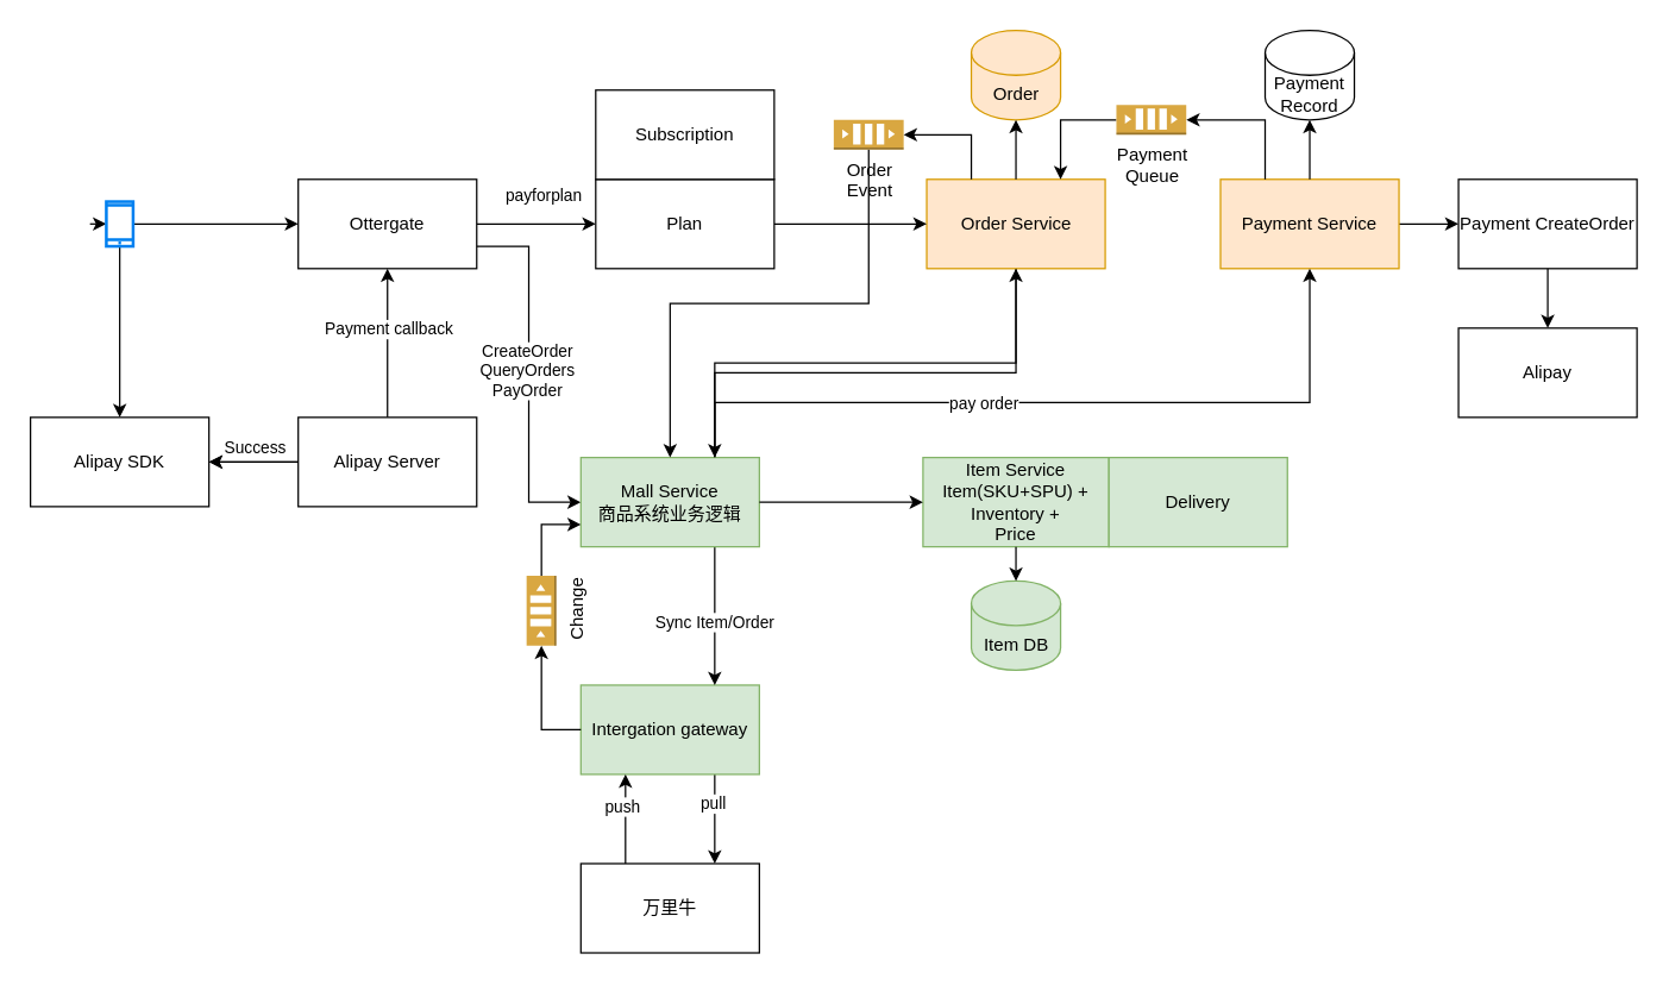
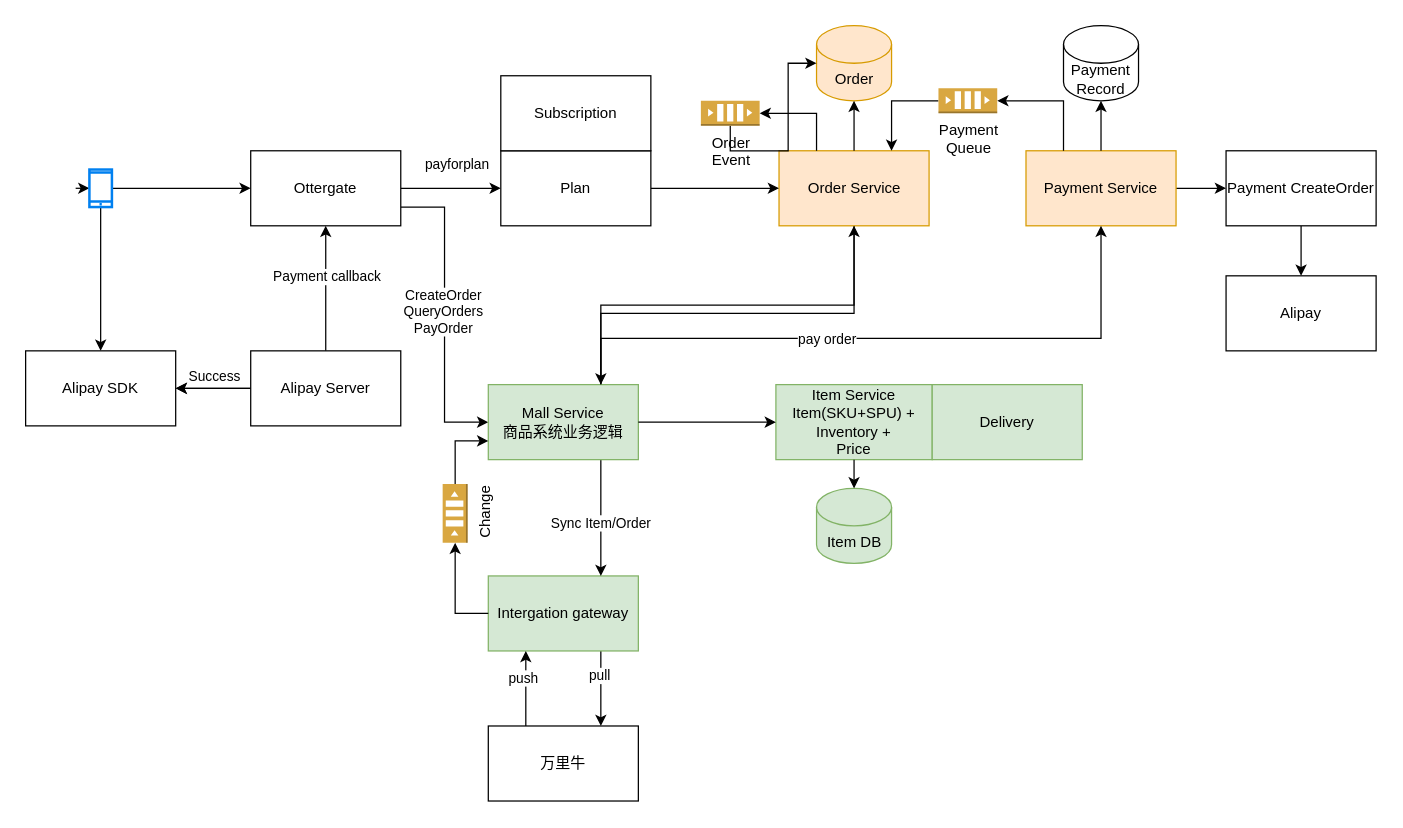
  <mxCell id="0" />
  <mxCell id="1" parent="0" />
  <mxCell id="2" value="" style="edgeStyle=orthogonalEdgeStyle;rounded=0;orthogonalLoop=1;jettySize=auto;html=1;entryX=0;entryY=0.5;entryDx=0;entryDy=0;" edge="1" parent="1" source="6" target="47"><mxGeometry relative="1" as="geometry"><mxPoint x="410" y="140" as="targetPoint" /></mxGeometry></mxCell>
  <mxCell id="3" value="payforplan" style="edgeLabel;html=1;align=center;verticalAlign=middle;resizable=0;points=[];" vertex="1" connectable="0" parent="2"><mxGeometry x="0.102" y="-1" relative="1" as="geometry"><mxPoint y="-21" as="offset" /></mxGeometry></mxCell>
  <mxCell id="4" style="edgeStyle=orthogonalEdgeStyle;rounded=0;orthogonalLoop=1;jettySize=auto;html=1;exitX=1;exitY=0.75;exitDx=0;exitDy=0;entryX=0;entryY=0.5;entryDx=0;entryDy=0;" edge="1" parent="1" source="6" target="45"><mxGeometry relative="1" as="geometry" /></mxCell>
  <mxCell id="5" value="CreateOrder&lt;br&gt;QueryOrders&lt;br&gt;PayOrder" style="edgeLabel;html=1;align=center;verticalAlign=middle;resizable=0;points=[];" vertex="1" connectable="0" parent="4"><mxGeometry x="-0.026" y="-2" relative="1" as="geometry"><mxPoint as="offset" /></mxGeometry></mxCell>
  <mxCell id="6" value="Ottergate" style="rounded=0;whiteSpace=wrap;html=1;" vertex="1" parent="1"><mxGeometry x="200" y="120" width="120" height="60" as="geometry" /></mxCell>
  <mxCell id="7" value="" style="endArrow=classic;html=1;rounded=0;entryX=0;entryY=0.5;entryDx=0;entryDy=0;" edge="1" parent="1" source="40" target="6"><mxGeometry width="50" height="50" relative="1" as="geometry"><mxPoint x="60" y="150" as="sourcePoint" /><mxPoint x="110" y="150" as="targetPoint" /></mxGeometry></mxCell>
  <mxCell id="8" style="edgeStyle=orthogonalEdgeStyle;rounded=0;orthogonalLoop=1;jettySize=auto;html=1;exitX=0.5;exitY=1;exitDx=0;exitDy=0;entryX=0.75;entryY=0;entryDx=0;entryDy=0;" edge="1" parent="1" source="9" target="45"><mxGeometry relative="1" as="geometry" /></mxCell>
  <mxCell id="9" value="Order Service" style="whiteSpace=wrap;html=1;rounded=0;fillColor=#ffe6cc;strokeColor=#d79b00;" vertex="1" parent="1"><mxGeometry x="622.5" y="120" width="120" height="60" as="geometry" /></mxCell>
  <mxCell id="10" style="edgeStyle=orthogonalEdgeStyle;rounded=0;orthogonalLoop=1;jettySize=auto;html=1;exitX=1;exitY=0.5;exitDx=0;exitDy=0;entryX=0;entryY=0.5;entryDx=0;entryDy=0;" edge="1" parent="1" source="12" target="18"><mxGeometry relative="1" as="geometry" /></mxCell>
  <mxCell id="11" style="edgeStyle=orthogonalEdgeStyle;rounded=0;orthogonalLoop=1;jettySize=auto;html=1;exitX=0;exitY=0.5;exitDx=0;exitDy=0;entryX=0.75;entryY=0;entryDx=0;entryDy=0;exitPerimeter=0;" edge="1" parent="1" source="52" target="9"><mxGeometry relative="1" as="geometry" /></mxCell>
  <mxCell id="12" value="Payment Service" style="whiteSpace=wrap;html=1;rounded=0;fillColor=#ffe6cc;strokeColor=#d79b00;" vertex="1" parent="1"><mxGeometry x="820" y="120" width="120" height="60" as="geometry" /></mxCell>
  <mxCell id="13" value="Order" style="shape=cylinder3;whiteSpace=wrap;html=1;boundedLbl=1;backgroundOutline=1;size=15;fillColor=#ffe6cc;strokeColor=#d79b00;" vertex="1" parent="1"><mxGeometry x="652.5" y="20" width="60" height="60" as="geometry" /></mxCell>
  <mxCell id="14" style="edgeStyle=orthogonalEdgeStyle;rounded=0;orthogonalLoop=1;jettySize=auto;html=1;exitX=0.5;exitY=0;exitDx=0;exitDy=0;entryX=0.5;entryY=1;entryDx=0;entryDy=0;entryPerimeter=0;" edge="1" parent="1" source="9" target="13"><mxGeometry relative="1" as="geometry" /></mxCell>
  <mxCell id="15" value="Payment&lt;br&gt;Record" style="shape=cylinder3;whiteSpace=wrap;html=1;boundedLbl=1;backgroundOutline=1;size=15;" vertex="1" parent="1"><mxGeometry x="850" y="20" width="60" height="60" as="geometry" /></mxCell>
  <mxCell id="16" style="edgeStyle=orthogonalEdgeStyle;rounded=0;orthogonalLoop=1;jettySize=auto;html=1;entryX=0.5;entryY=1;entryDx=0;entryDy=0;entryPerimeter=0;" edge="1" parent="1" source="12" target="15"><mxGeometry relative="1" as="geometry" /></mxCell>
  <mxCell id="17" style="edgeStyle=orthogonalEdgeStyle;rounded=0;orthogonalLoop=1;jettySize=auto;html=1;exitX=0.5;exitY=1;exitDx=0;exitDy=0;entryX=0.5;entryY=0;entryDx=0;entryDy=0;" edge="1" parent="1" source="18" target="19"><mxGeometry relative="1" as="geometry" /></mxCell>
  <mxCell id="18" value="Payment CreateOrder" style="whiteSpace=wrap;html=1;rounded=0;" vertex="1" parent="1"><mxGeometry x="980" y="120" width="120" height="60" as="geometry" /></mxCell>
  <mxCell id="19" value="Alipay" style="whiteSpace=wrap;html=1;rounded=0;" vertex="1" parent="1"><mxGeometry x="980" y="220" width="120" height="60" as="geometry" /></mxCell>
  <mxCell id="20" value="Item DB" style="shape=cylinder3;whiteSpace=wrap;html=1;boundedLbl=1;backgroundOutline=1;size=15;fillColor=#d5e8d4;strokeColor=#82b366;" vertex="1" parent="1"><mxGeometry x="652.5" y="390" width="60" height="60" as="geometry" /></mxCell>
  <mxCell id="21" style="edgeStyle=orthogonalEdgeStyle;rounded=0;orthogonalLoop=1;jettySize=auto;html=1;entryX=0.5;entryY=0;entryDx=0;entryDy=0;" edge="1" parent="1" source="40" target="22"><mxGeometry relative="1" as="geometry" /></mxCell>
  <mxCell id="22" value="Alipay SDK" style="rounded=0;whiteSpace=wrap;html=1;" vertex="1" parent="1"><mxGeometry x="20" y="280" width="120" height="60" as="geometry" /></mxCell>
  <mxCell id="23" style="edgeStyle=orthogonalEdgeStyle;rounded=0;orthogonalLoop=1;jettySize=auto;html=1;exitX=0;exitY=0.5;exitDx=0;exitDy=0;entryX=1;entryY=0.5;entryDx=0;entryDy=0;" edge="1" parent="1" source="28" target="22"><mxGeometry relative="1" as="geometry" /></mxCell>
  <mxCell id="24" value="Success" style="edgeLabel;html=1;align=center;verticalAlign=middle;resizable=0;points=[];" vertex="1" connectable="0" parent="23"><mxGeometry x="0.279" y="1" relative="1" as="geometry"><mxPoint x="8" y="-11" as="offset" /></mxGeometry></mxCell>
  <mxCell id="25" style="edgeStyle=orthogonalEdgeStyle;rounded=0;orthogonalLoop=1;jettySize=auto;html=1;exitX=0.5;exitY=0;exitDx=0;exitDy=0;entryX=0.5;entryY=1;entryDx=0;entryDy=0;" edge="1" parent="1" source="28" target="6"><mxGeometry relative="1" as="geometry" /></mxCell>
  <mxCell id="26" value="Payment callback" style="edgeLabel;html=1;align=center;verticalAlign=middle;resizable=0;points=[];" vertex="1" connectable="0" parent="25"><mxGeometry x="-0.3" y="-1" relative="1" as="geometry"><mxPoint x="-1" y="-25" as="offset" /></mxGeometry></mxCell>
  <mxCell id="27" value="" style="edgeStyle=orthogonalEdgeStyle;rounded=0;orthogonalLoop=1;jettySize=auto;html=1;" edge="1" parent="1" source="28" target="22"><mxGeometry relative="1" as="geometry" /></mxCell>
  <mxCell id="28" value="Alipay Server" style="rounded=0;whiteSpace=wrap;html=1;" vertex="1" parent="1"><mxGeometry x="200" y="280" width="120" height="60" as="geometry" /></mxCell>
  <mxCell id="29" value="Item Service&lt;br&gt;Item(SKU+SPU) + Inventory +&lt;br&gt;Price&lt;br&gt;" style="rounded=0;whiteSpace=wrap;html=1;fillColor=#d5e8d4;strokeColor=#82b366;" vertex="1" parent="1"><mxGeometry x="620" y="307" width="125" height="60" as="geometry" /></mxCell>
  <mxCell id="30" style="edgeStyle=orthogonalEdgeStyle;rounded=0;orthogonalLoop=1;jettySize=auto;html=1;exitX=0.75;exitY=1;exitDx=0;exitDy=0;entryX=0.75;entryY=0;entryDx=0;entryDy=0;" edge="1" parent="1" source="32" target="36"><mxGeometry relative="1" as="geometry" /></mxCell>
  <mxCell id="31" value="pull" style="edgeLabel;html=1;align=center;verticalAlign=middle;resizable=0;points=[];" vertex="1" connectable="0" parent="30"><mxGeometry x="-0.368" y="-2" relative="1" as="geometry"><mxPoint as="offset" /></mxGeometry></mxCell>
  <mxCell id="32" value="Intergation gateway" style="rounded=0;whiteSpace=wrap;html=1;fillColor=#d5e8d4;strokeColor=#82b366;" vertex="1" parent="1"><mxGeometry x="390" y="460" width="120" height="60" as="geometry" /></mxCell>
  <mxCell id="33" value="" style="shape=image;html=1;verticalAlign=top;verticalLabelPosition=bottom;labelBackgroundColor=#ffffff;imageAspect=0;aspect=fixed;image=https://cdn3.iconfinder.com/data/icons/UltimateGnome/128x128/status/gnome-fs-loading-icon.png" vertex="1" parent="1"><mxGeometry x="490" y="530" width="40" height="40" as="geometry" /></mxCell>
  <mxCell id="34" style="edgeStyle=orthogonalEdgeStyle;rounded=0;orthogonalLoop=1;jettySize=auto;html=1;exitX=0.25;exitY=0;exitDx=0;exitDy=0;entryX=0.25;entryY=1;entryDx=0;entryDy=0;" edge="1" parent="1" source="36" target="32"><mxGeometry relative="1" as="geometry" /></mxCell>
  <mxCell id="35" value="push" style="edgeLabel;html=1;align=center;verticalAlign=middle;resizable=0;points=[];" vertex="1" connectable="0" parent="34"><mxGeometry x="0.309" y="3" relative="1" as="geometry"><mxPoint as="offset" /></mxGeometry></mxCell>
  <mxCell id="36" value="万里牛" style="rounded=0;whiteSpace=wrap;html=1;" vertex="1" parent="1"><mxGeometry x="390" y="580" width="120" height="60" as="geometry" /></mxCell>
  <mxCell id="37" value="Delivery" style="rounded=0;whiteSpace=wrap;html=1;fillColor=#d5e8d4;strokeColor=#82b366;" vertex="1" parent="1"><mxGeometry x="745" y="307" width="120" height="60" as="geometry" /></mxCell>
  <mxCell id="38" style="edgeStyle=orthogonalEdgeStyle;rounded=0;orthogonalLoop=1;jettySize=auto;html=1;exitX=0.5;exitY=1;exitDx=0;exitDy=0;entryX=0.5;entryY=0;entryDx=0;entryDy=0;entryPerimeter=0;" edge="1" parent="1" source="29" target="20"><mxGeometry relative="1" as="geometry" /></mxCell>
  <mxCell id="39" value="" style="endArrow=classic;html=1;rounded=0;entryX=0;entryY=0.5;entryDx=0;entryDy=0;" edge="1" parent="1" target="40"><mxGeometry width="50" height="50" relative="1" as="geometry"><mxPoint x="60" y="150" as="sourcePoint" /><mxPoint x="200" y="150" as="targetPoint" /></mxGeometry></mxCell>
  <mxCell id="40" value="" style="html=1;verticalLabelPosition=bottom;align=center;labelBackgroundColor=#ffffff;verticalAlign=top;strokeWidth=2;strokeColor=#0080F0;shadow=0;dashed=0;shape=mxgraph.ios7.icons.smartphone;" vertex="1" parent="1"><mxGeometry x="71" y="135" width="18" height="30" as="geometry" /></mxCell>
  <mxCell id="41" style="edgeStyle=orthogonalEdgeStyle;rounded=0;orthogonalLoop=1;jettySize=auto;html=1;exitX=0.75;exitY=1;exitDx=0;exitDy=0;entryX=0.75;entryY=0;entryDx=0;entryDy=0;" edge="1" parent="1" source="45" target="32"><mxGeometry relative="1" as="geometry" /></mxCell>
  <mxCell id="42" value="Sync Item/Order" style="edgeLabel;html=1;align=center;verticalAlign=middle;resizable=0;points=[];" vertex="1" connectable="0" parent="41"><mxGeometry x="0.085" y="-1" relative="1" as="geometry"><mxPoint as="offset" /></mxGeometry></mxCell>
  <mxCell id="43" style="edgeStyle=orthogonalEdgeStyle;rounded=0;orthogonalLoop=1;jettySize=auto;html=1;exitX=0.75;exitY=0;exitDx=0;exitDy=0;entryX=0.5;entryY=1;entryDx=0;entryDy=0;" edge="1" parent="1" source="45" target="12"><mxGeometry relative="1" as="geometry"><mxPoint x="720" y="260" as="targetPoint" /><Array as="points"><mxPoint x="480" y="270" /><mxPoint x="880" y="270" /></Array></mxGeometry></mxCell>
  <mxCell id="44" value="pay order" style="edgeLabel;html=1;align=center;verticalAlign=middle;resizable=0;points=[];" vertex="1" connectable="0" parent="43"><mxGeometry x="-0.178" relative="1" as="geometry"><mxPoint as="offset" /></mxGeometry></mxCell>
  <mxCell id="45" value="Mall Service&lt;br&gt;商品系统业务逻辑" style="rounded=0;whiteSpace=wrap;html=1;fillColor=#d5e8d4;strokeColor=#82b366;" vertex="1" parent="1"><mxGeometry x="390" y="307" width="120" height="60" as="geometry" /></mxCell>
  <mxCell id="46" style="edgeStyle=orthogonalEdgeStyle;rounded=0;orthogonalLoop=1;jettySize=auto;html=1;exitX=1;exitY=0.5;exitDx=0;exitDy=0;entryX=0;entryY=0.5;entryDx=0;entryDy=0;" edge="1" parent="1" source="47" target="9"><mxGeometry relative="1" as="geometry" /></mxCell>
  <mxCell id="47" value="Plan" style="rounded=0;whiteSpace=wrap;html=1;" vertex="1" parent="1"><mxGeometry x="400" y="120" width="120" height="60" as="geometry" /></mxCell>
  <mxCell id="48" style="edgeStyle=orthogonalEdgeStyle;rounded=0;orthogonalLoop=1;jettySize=auto;html=1;exitX=0.75;exitY=0;exitDx=0;exitDy=0;entryX=0.5;entryY=1;entryDx=0;entryDy=0;" edge="1" parent="1" source="45" target="9"><mxGeometry relative="1" as="geometry"><Array as="points"><mxPoint x="480" y="250" /><mxPoint x="683" y="250" /></Array></mxGeometry></mxCell>
  <mxCell id="49" style="edgeStyle=orthogonalEdgeStyle;rounded=0;orthogonalLoop=1;jettySize=auto;html=1;exitX=1;exitY=0.5;exitDx=0;exitDy=0;entryX=0;entryY=0.5;entryDx=0;entryDy=0;" edge="1" parent="1" source="45" target="29"><mxGeometry relative="1" as="geometry" /></mxCell>
  <mxCell id="50" value="Subscription" style="rounded=0;whiteSpace=wrap;html=1;" vertex="1" parent="1"><mxGeometry x="400" y="60" width="120" height="60" as="geometry" /></mxCell>
  <mxCell id="51" value="" style="edgeStyle=orthogonalEdgeStyle;rounded=0;orthogonalLoop=1;jettySize=auto;html=1;exitX=0.25;exitY=0;exitDx=0;exitDy=0;entryX=1;entryY=0.5;entryDx=0;entryDy=0;entryPerimeter=0;" edge="1" parent="1" source="12" target="52"><mxGeometry relative="1" as="geometry"><mxPoint x="850" y="120" as="sourcePoint" /><mxPoint x="713" y="120" as="targetPoint" /></mxGeometry></mxCell>
  <mxCell id="52" value="Payment&lt;br&gt;Queue" style="outlineConnect=0;dashed=0;verticalLabelPosition=bottom;verticalAlign=top;align=center;html=1;shape=mxgraph.aws3.queue;fillColor=#D9A741;gradientColor=none;" vertex="1" parent="1"><mxGeometry x="750" y="70" width="47" height="20" as="geometry" /></mxCell>
- <mxCell id="53" style="edgeStyle=orthogonalEdgeStyle;rounded=0;orthogonalLoop=1;jettySize=auto;html=1;exitX=0.5;exitY=1;exitDx=0;exitDy=0;exitPerimeter=0;" edge="1" parent="1" source="54" target="45"><mxGeometry relative="1" as="geometry" /></mxCell>
+ <mxCell id="53" style="edgeStyle=orthogonalEdgeStyle;rounded=0;orthogonalLoop=1;jettySize=auto;html=1;exitX=0.5;exitY=1;exitDx=0;exitDy=0;exitPerimeter=0;" edge="1" parent="1" source="54" target="13"><mxGeometry relative="1" as="geometry" /></mxCell>
  <mxCell id="54" value="Order&lt;br&gt;Event" style="outlineConnect=0;dashed=0;verticalLabelPosition=bottom;verticalAlign=top;align=center;html=1;shape=mxgraph.aws3.queue;fillColor=#D9A741;gradientColor=none;" vertex="1" parent="1"><mxGeometry x="560" y="80" width="47" height="20" as="geometry" /></mxCell>
  <mxCell id="55" style="edgeStyle=orthogonalEdgeStyle;rounded=0;orthogonalLoop=1;jettySize=auto;html=1;exitX=0.25;exitY=0;exitDx=0;exitDy=0;entryX=1;entryY=0.5;entryDx=0;entryDy=0;entryPerimeter=0;" edge="1" parent="1" source="9" target="54"><mxGeometry relative="1" as="geometry" /></mxCell>
  <mxCell id="56" style="edgeStyle=orthogonalEdgeStyle;rounded=0;orthogonalLoop=1;jettySize=auto;html=1;exitX=1;exitY=0.5;exitDx=0;exitDy=0;exitPerimeter=0;entryX=0;entryY=0.75;entryDx=0;entryDy=0;" edge="1" parent="1" source="57" target="45"><mxGeometry relative="1" as="geometry" /></mxCell>
  <mxCell id="57" value="Change" style="outlineConnect=0;dashed=0;verticalLabelPosition=bottom;verticalAlign=top;align=center;html=1;shape=mxgraph.aws3.queue;fillColor=#D9A741;gradientColor=none;rotation=-90;" vertex="1" parent="1"><mxGeometry x="340" y="400" width="47" height="20" as="geometry" /></mxCell>
  <mxCell id="58" style="edgeStyle=orthogonalEdgeStyle;rounded=0;orthogonalLoop=1;jettySize=auto;html=1;exitX=0;exitY=0.5;exitDx=0;exitDy=0;entryX=0;entryY=0.5;entryDx=0;entryDy=0;entryPerimeter=0;" edge="1" parent="1" source="32" target="57"><mxGeometry relative="1" as="geometry" /></mxCell>
